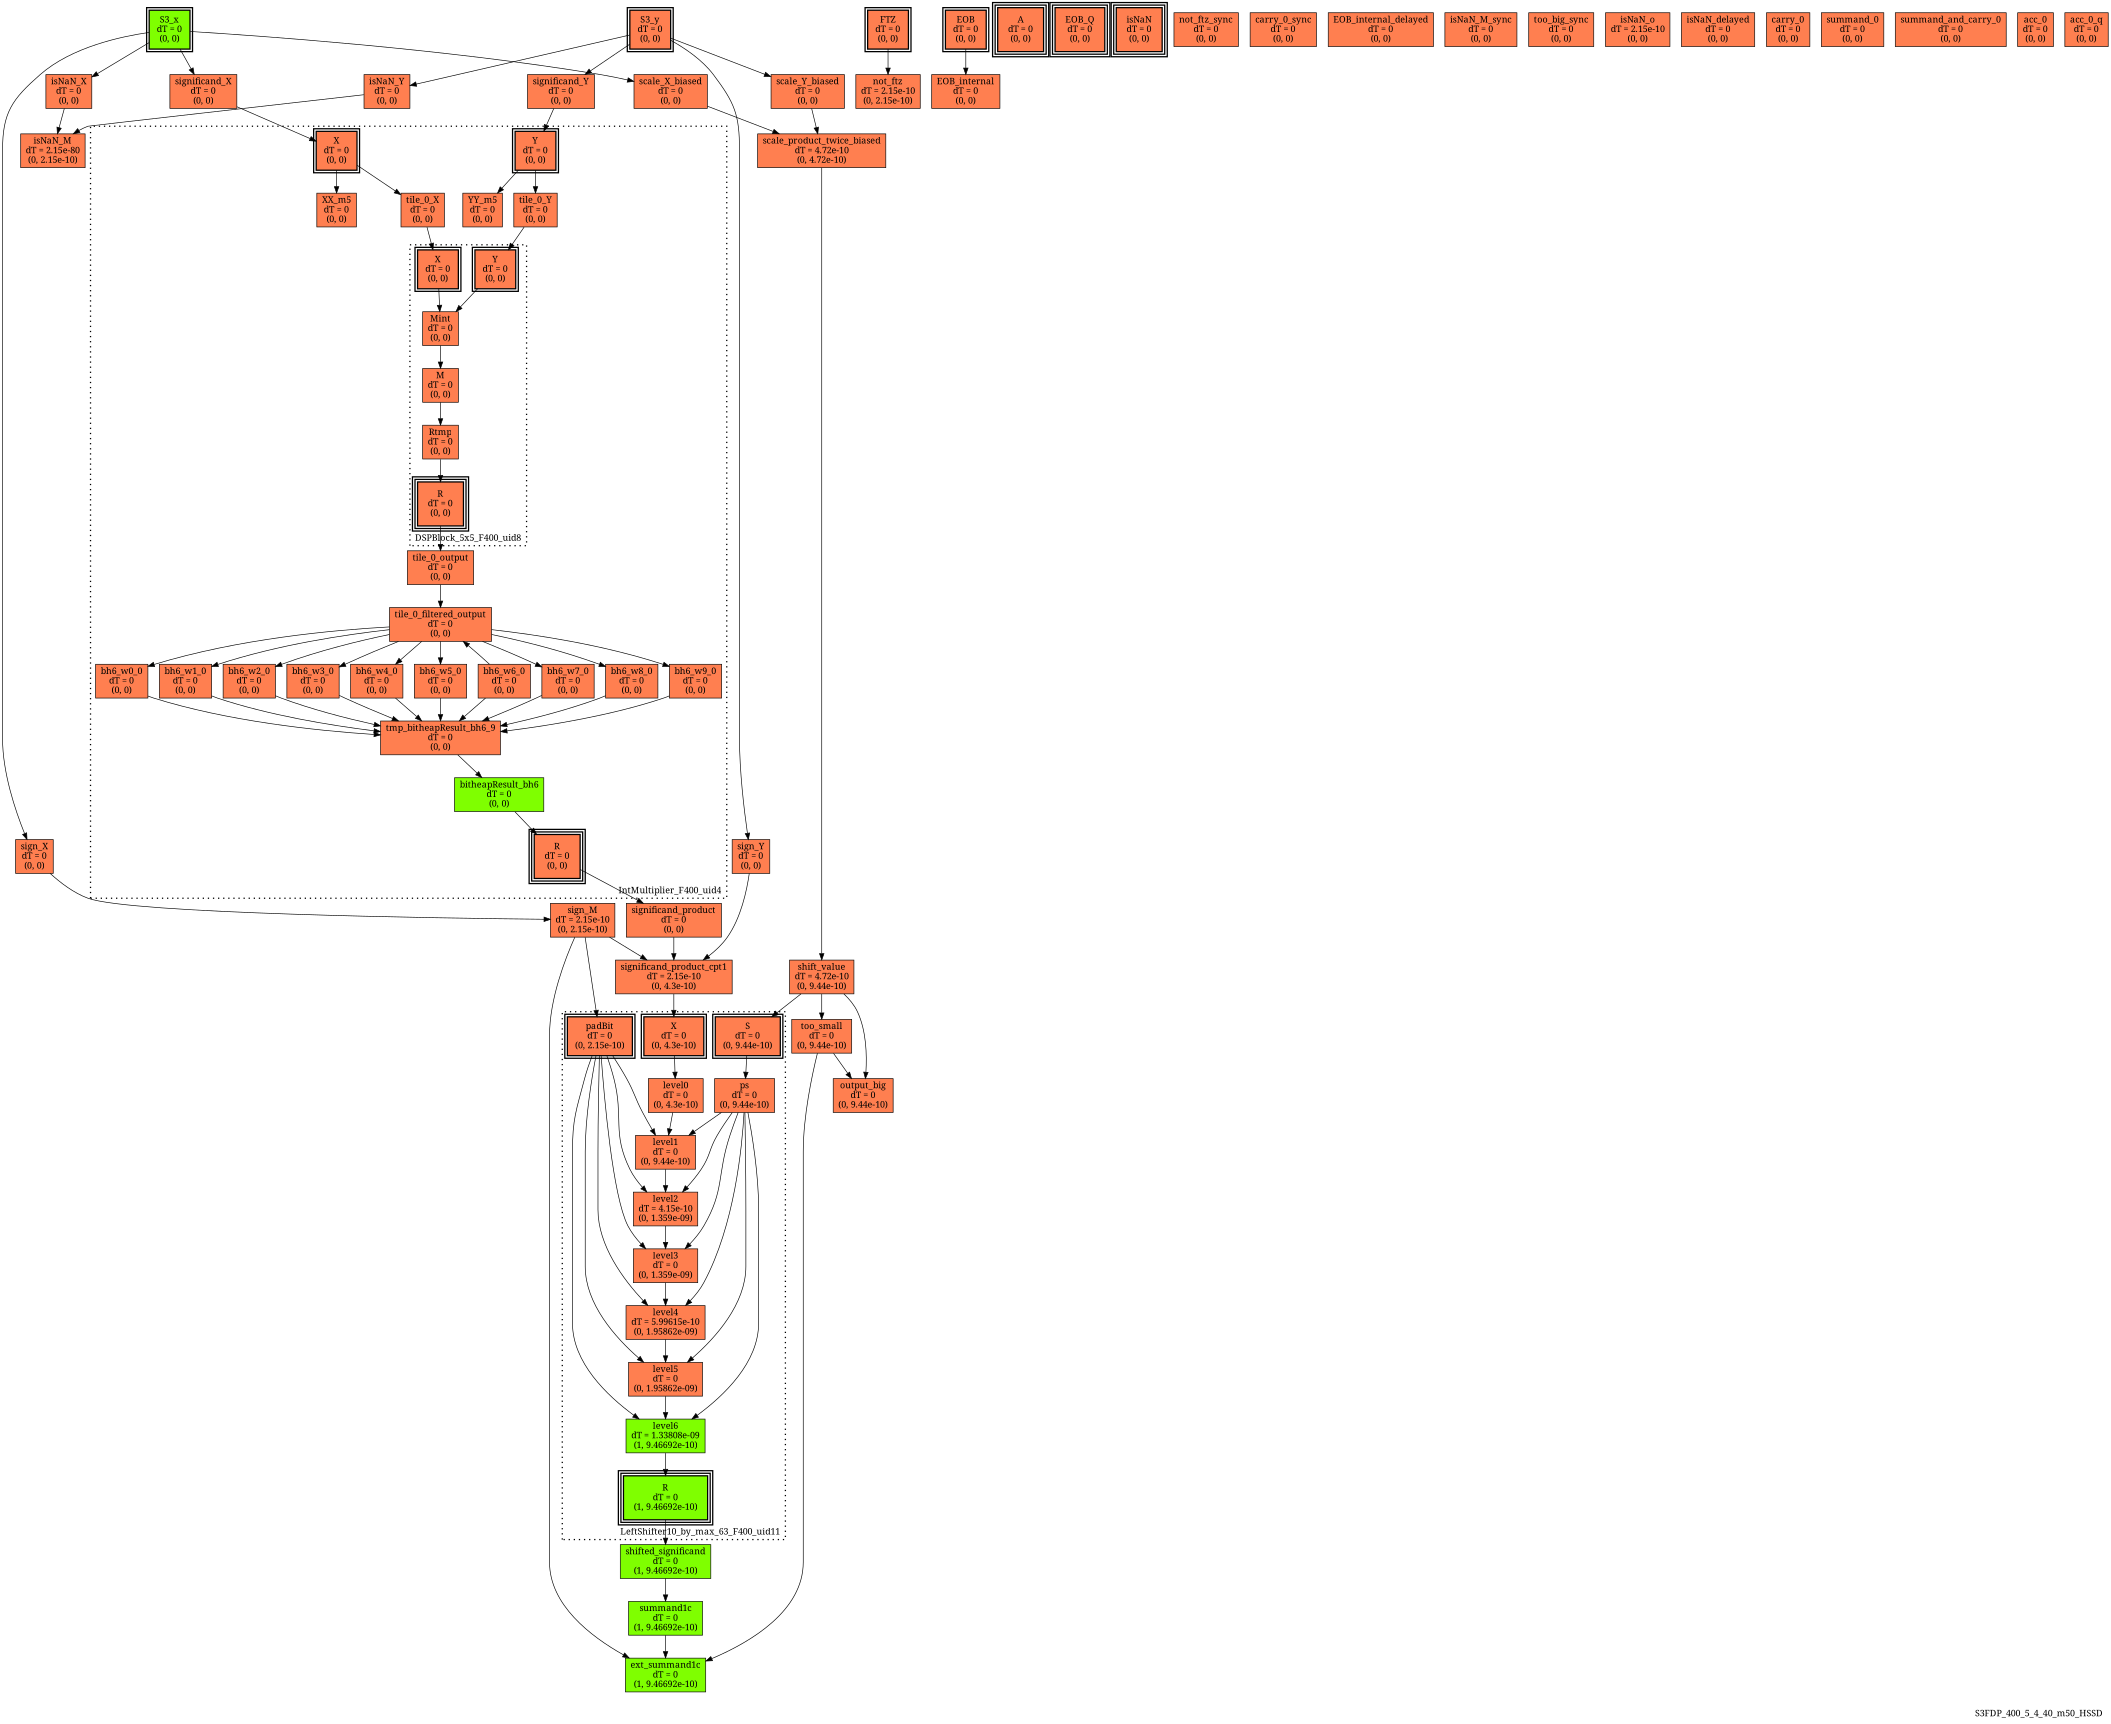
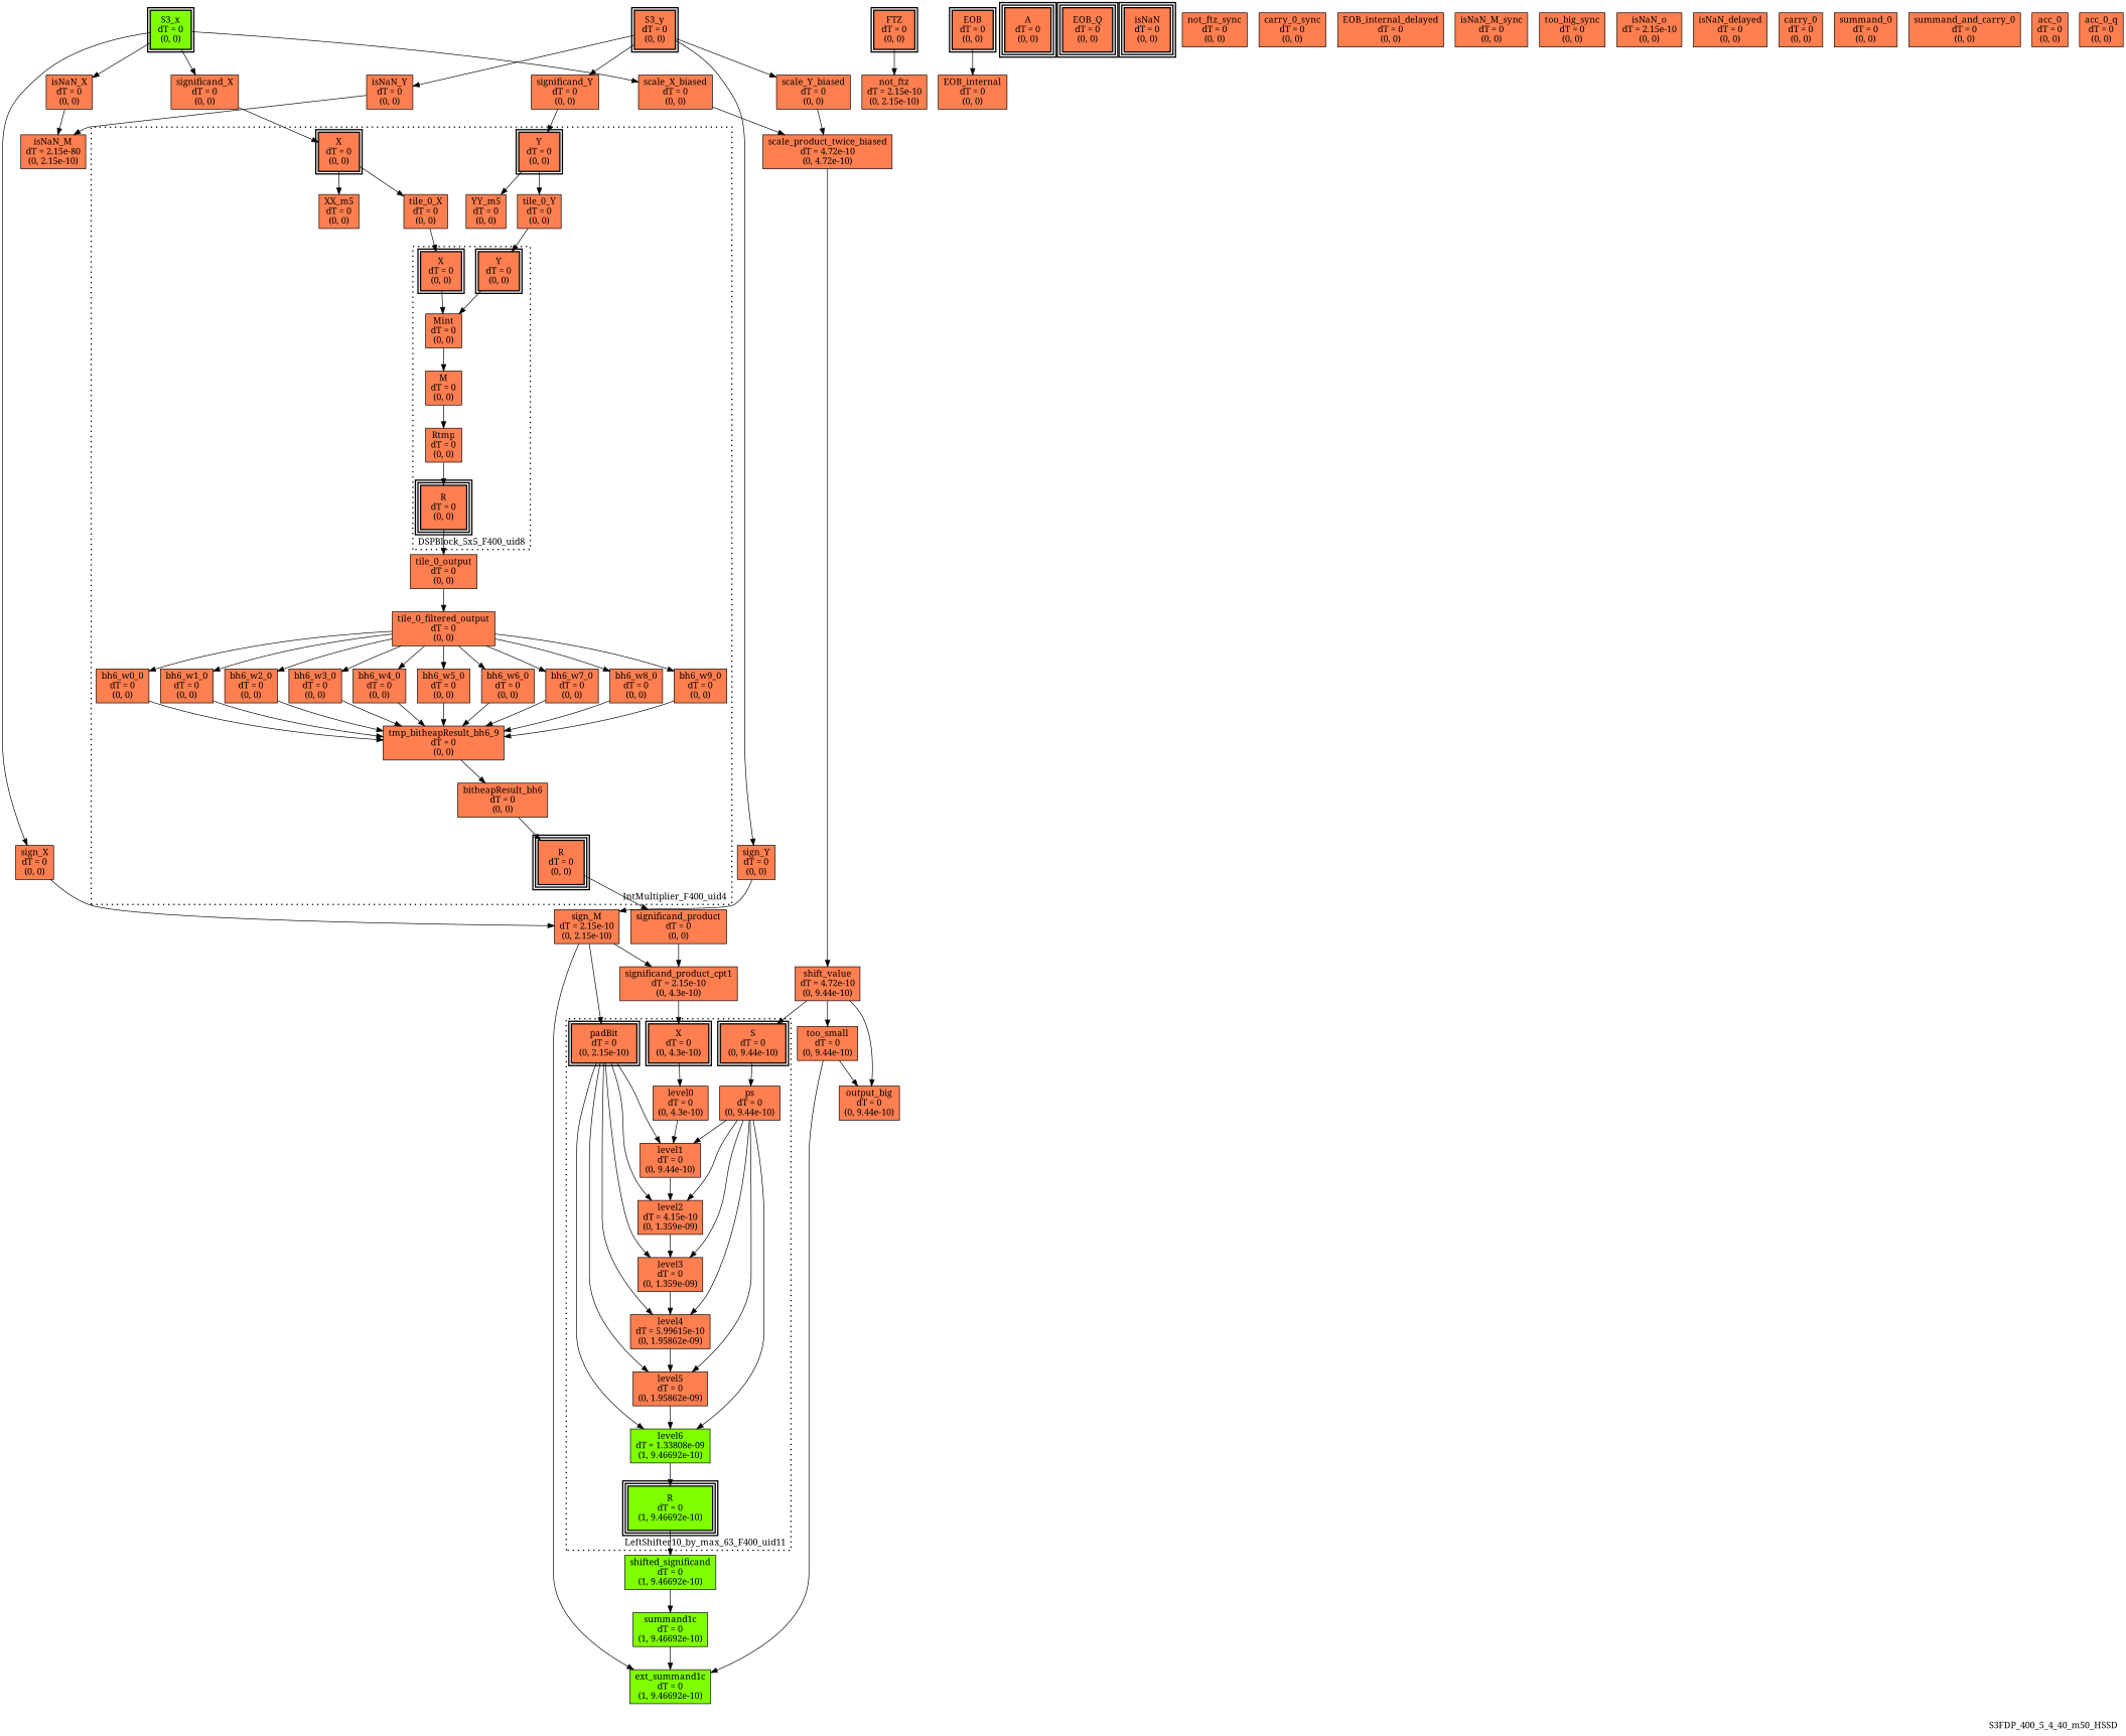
  digraph {
    fontname="Noto Serif"
    label=S3FDP_400_5_4_40_m50_HSSD
    labeljust=right
    labelloc=bottom
    nodesep=0.25
    ranksep=0.5
    node [color=black fillcolor=coral fontname="Noto Serif" peripheries=1 shape=box style=filled]
    edge [arrowhead=normal arrowsize=1.0 arrowtail=normal color=black dir=forward fontname="Noto Serif"]
    n1 [fillcolor=chartreuse label="S3_x\ndT = 0\n(0, 0)" peripheries=2 style="bold, filled"]
    n2 [label="S3_y\ndT = 0\n(0, 0)" peripheries=2 style="bold, filled"]
    n3 [label="FTZ\ndT = 0\n(0, 0)" peripheries=2 style="bold, filled"]
    n4 [label="EOB\ndT = 0\n(0, 0)" peripheries=2 style="bold, filled"]
    n5 [label="A\ndT = 0\n(0, 0)" peripheries=3 style="bold, filled"]
    n6 [label="EOB_Q\ndT = 0\n(0, 0)" peripheries=3 style="bold, filled"]
    n7 [label="isNaN\ndT = 0\n(0, 0)" peripheries=3 style="bold, filled"]
    n8 [label="X\ndT = 0\n(0, 0)" peripheries=2 style="bold, filled"]
    n9 [label="Y\ndT = 0\n(0, 0)" peripheries=2 style="bold, filled"]
    n10 [label="R\ndT = 0\n(0, 0)" peripheries=3 style="bold, filled"]
    n11 [label="X\ndT = 0\n(0, 0)" peripheries=2 style="bold, filled"]
    n12 [label="Y\ndT = 0\n(0, 0)" peripheries=2 style="bold, filled"]
    n13 [label="R\ndT = 0\n(0, 0)" peripheries=3 style="bold, filled"]
    n14 [label="Mint\ndT = 0\n(0, 0)"]
    n15 [label="M\ndT = 0\n(0, 0)"]
    n16 [label="Rtmp\ndT = 0\n(0, 0)"]
    n17 [label="XX_m5\ndT = 0\n(0, 0)"]
    n18 [label="tile_0_X\ndT = 0\n(0, 0)"]
    n19 [label="YY_m5\ndT = 0\n(0, 0)"]
    n20 [label="tile_0_Y\ndT = 0\n(0, 0)"]
    n21 [label="tile_0_output\ndT = 0\n(0, 0)"]
    n22 [label="tile_0_filtered_output\ndT = 0\n(0, 0)"]
    n23 [label="bh6_w0_0\ndT = 0\n(0, 0)"]
    n24 [label="bh6_w1_0\ndT = 0\n(0, 0)"]
    n25 [label="bh6_w2_0\ndT = 0\n(0, 0)"]
    n26 [label="bh6_w3_0\ndT = 0\n(0, 0)"]
    n27 [label="bh6_w4_0\ndT = 0\n(0, 0)"]
    n28 [label="bh6_w5_0\ndT = 0\n(0, 0)"]
    n29 [label="bh6_w6_0\ndT = 0\n(0, 0)"]
    n30 [label="bh6_w7_0\ndT = 0\n(0, 0)"]
    n31 [label="bh6_w8_0\ndT = 0\n(0, 0)"]
    n32 [label="bh6_w9_0\ndT = 0\n(0, 0)"]
    n33 [label="tmp_bitheapResult_bh6_9\ndT = 0\n(0, 0)"]
-   n34 [fillcolor=chartreuse label="bitheapResult_bh6\ndT = 0\n(0, 0)"]
+   n34 [label="bitheapResult_bh6\ndT = 0\n(0, 0)"]
    n35 [label="X\ndT = 0\n(0, 4.3e-10)" peripheries=2 style="bold, filled"]
    n36 [label="S\ndT = 0\n(0, 9.44e-10)" peripheries=2 style="bold, filled"]
    n37 [label="padBit\ndT = 0\n(0, 2.15e-10)" peripheries=2 style="bold, filled"]
    n38 [fillcolor=chartreuse label="R\ndT = 0\n(1, 9.46692e-10)" peripheries=3 style="bold, filled"]
    n39 [label="level0\ndT = 0\n(0, 4.3e-10)"]
    n40 [label="ps\ndT = 0\n(0, 9.44e-10)"]
    n41 [label="level1\ndT = 0\n(0, 9.44e-10)"]
    n42 [label="level2\ndT = 4.15e-10\n(0, 1.359e-09)"]
    n43 [label="level3\ndT = 0\n(0, 1.359e-09)"]
    n44 [label="level4\ndT = 5.99615e-10\n(0, 1.95862e-09)"]
    n45 [label="level5\ndT = 0\n(0, 1.95862e-09)"]
    n46 [fillcolor=chartreuse label="level6\ndT = 1.33808e-09\n(1, 9.46692e-10)"]
    n47 [label="sign_X\ndT = 0\n(0, 0)"]
    n48 [label="isNaN_X\ndT = 0\n(0, 0)"]
    n49 [label="significand_X\ndT = 0\n(0, 0)"]
    n50 [label="scale_X_biased\ndT = 0\n(0, 0)"]
    n51 [label="sign_Y\ndT = 0\n(0, 0)"]
    n52 [label="isNaN_Y\ndT = 0\n(0, 0)"]
    n53 [label="significand_Y\ndT = 0\n(0, 0)"]
    n54 [label="scale_Y_biased\ndT = 0\n(0, 0)"]
    n55 [label="not_ftz\ndT = 2.15e-10\n(0, 2.15e-10)"]
    n56 [label="EOB_internal\ndT = 0\n(0, 0)"]
    n57 [label="significand_product\ndT = 0\n(0, 0)"]
    n58 [fillcolor=chartreuse label="shifted_significand\ndT = 0\n(1, 9.46692e-10)"]
    n59 [label="sign_M\ndT = 2.15e-10\n(0, 2.15e-10)"]
    n60 [label="isNaN_M\ndT = 2.15e-80\n(0, 2.15e-10)"]
    n61 [label="scale_product_twice_biased\ndT = 4.72e-10\n(0, 4.72e-10)"]
    n62 [label="significand_product_cpt1\ndT = 2.15e-10\n(0, 4.3e-10)"]
    n63 [fillcolor=chartreuse label="ext_summand1c\ndT = 0\n(1, 9.46692e-10)"]
    n64 [label="shift_value\ndT = 4.72e-10\n(0, 9.44e-10)"]
    n65 [label="too_small\ndT = 0\n(0, 9.44e-10)"]
    n66 [label="output_big\ndT = 0\n(0, 9.44e-10)"]
    n67 [fillcolor=chartreuse label="summand1c\ndT = 0\n(1, 9.46692e-10)"]
    n68 [label="not_ftz_sync\ndT = 0\n(0, 0)"]
    n69 [label="carry_0_sync\ndT = 0\n(0, 0)"]
    n70 [label="EOB_internal_delayed\ndT = 0\n(0, 0)"]
    n71 [label="isNaN_M_sync\ndT = 0\n(0, 0)"]
    n72 [label="too_big_sync\ndT = 0\n(0, 0)"]
    n73 [label="isNaN_o\ndT = 2.15e-10\n(0, 0)"]
    n74 [label="isNaN_delayed\ndT = 0\n(0, 0)"]
    n75 [label="carry_0\ndT = 0\n(0, 0)"]
    n76 [label="summand_0\ndT = 0\n(0, 0)"]
    n77 [label="summand_and_carry_0\ndT = 0\n(0, 0)"]
    n78 [label="acc_0\ndT = 0\n(0, 0)"]
    n79 [label="acc_0_q\ndT = 0\n(0, 0)"]
    subgraph sub_1 {
      rank=same
      n1
      n2
      n3
      n4
    }
    subgraph sub_2 {
      rank=same
      n5
      n6
      n7
    }
    subgraph cluster_3 {
      label=IntMultiplier_F400_uid4
      style="bold, dotted"
      n17
      n18
      n19
      n20
      n21
      n22
      n23
      n24
      n25
      n26
      n27
      n28
      n29
      n30
      n31
      n32
      n33
      n34
      subgraph sub_4 {
        label=IntMultiplier_F400_uid4
        rank=same
        style="bold, dotted"
        n8
        n9
      }
      subgraph sub_5 {
        label=IntMultiplier_F400_uid4
        rank=same
        style="bold, dotted"
        n10
      }
      subgraph cluster_6 {
        label=DSPBlock_5x5_F400_uid8
        style="bold, dotted"
        n14
        n15
        n16
        subgraph sub_7 {
          label=DSPBlock_5x5_F400_uid8
          rank=same
          style="bold, dotted"
          n11
          n12
        }
        subgraph sub_8 {
          label=DSPBlock_5x5_F400_uid8
          rank=same
          style="bold, dotted"
          n13
        }
      }
    }
    subgraph cluster_9 {
      label=LeftShifter10_by_max_63_F400_uid11
      style="bold, dotted"
      n39
      n40
      n41
      n42
      n43
      n44
      n45
      n46
      subgraph sub_10 {
        label=LeftShifter10_by_max_63_F400_uid11
        rank=same
        style="bold, dotted"
        n35
        n36
        n37
      }
      subgraph sub_11 {
        label=LeftShifter10_by_max_63_F400_uid11
        rank=same
        style="bold, dotted"
        n38
      }
    }
    n1 -> n47
    n1 -> n48
    n1 -> n49
    n1 -> n50
    n2 -> n51
    n2 -> n52
    n2 -> n53
    n2 -> n54
    n3 -> n55
    n4 -> n56
    n8 -> n17
    n8 -> n18
    n9 -> n19
    n9 -> n20
    n10 -> n57
    n11 -> n14
    n12 -> n14
    n13 -> n21
    n14 -> n15
    n15 -> n16
    n16 -> n13
    n18 -> n11
    n20 -> n12
    n21 -> n22
    n22 -> n23
    n22 -> n24
    n22 -> n25
    n22 -> n26
    n22 -> n27
    n22 -> n28
-   n29 -> n22
+   n22 -> n29
    n22 -> n30
    n22 -> n31
    n22 -> n32
    n23 -> n33
    n24 -> n33
    n25 -> n33
    n26 -> n33
    n27 -> n33
    n28 -> n33
    n29 -> n33
    n30 -> n33
    n31 -> n33
    n32 -> n33
    n33 -> n34
    n34 -> n10
    n35 -> n39
    n36 -> n40
    n37 -> n41
    n37 -> n42
    n37 -> n43
    n37 -> n44
    n37 -> n45
    n37 -> n46
    n38 -> n58
    n39 -> n41
    n40 -> n41
    n40 -> n42
    n40 -> n43
    n40 -> n44
    n40 -> n45
    n40 -> n46
    n41 -> n42
    n42 -> n43
    n43 -> n44
    n44 -> n45
    n45 -> n46
    n46 -> n38
    n47 -> n59
    n48 -> n60
    n49 -> n8
    n50 -> n61
-   n51 -> n62
+   n51 -> n59
    n52 -> n60
    n53 -> n9
    n54 -> n61
    n57 -> n62
    n58 -> n67
    n59 -> n37
    n59 -> n62
    n59 -> n63
    n61 -> n64
    n62 -> n35
    n64 -> n36
    n64 -> n65
    n64 -> n66
    n65 -> n63
    n65 -> n66
    n67 -> n63
  }
